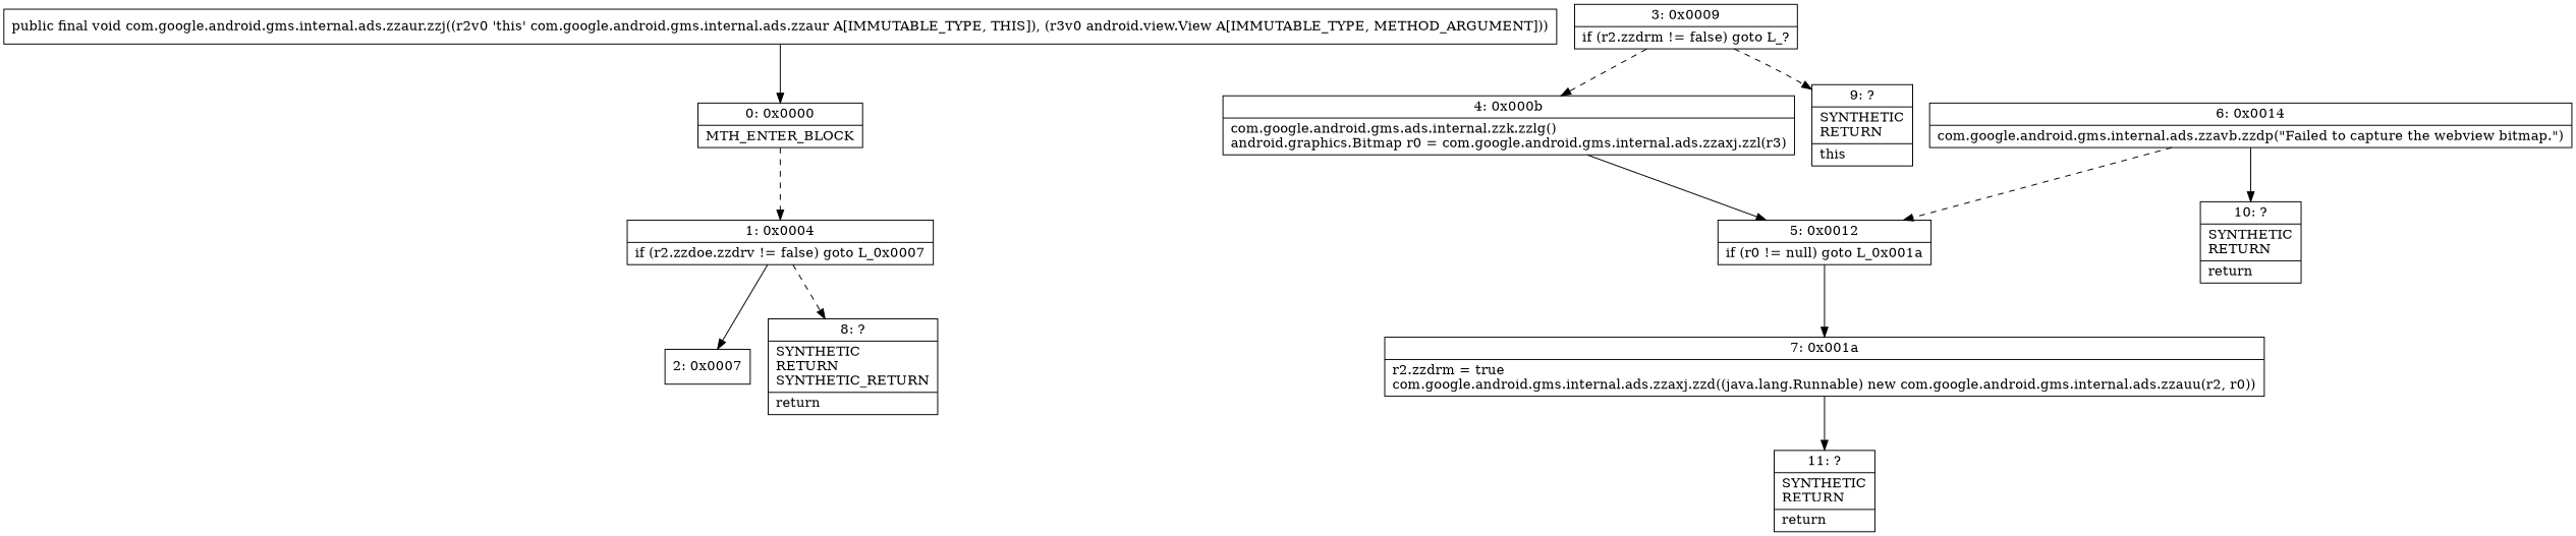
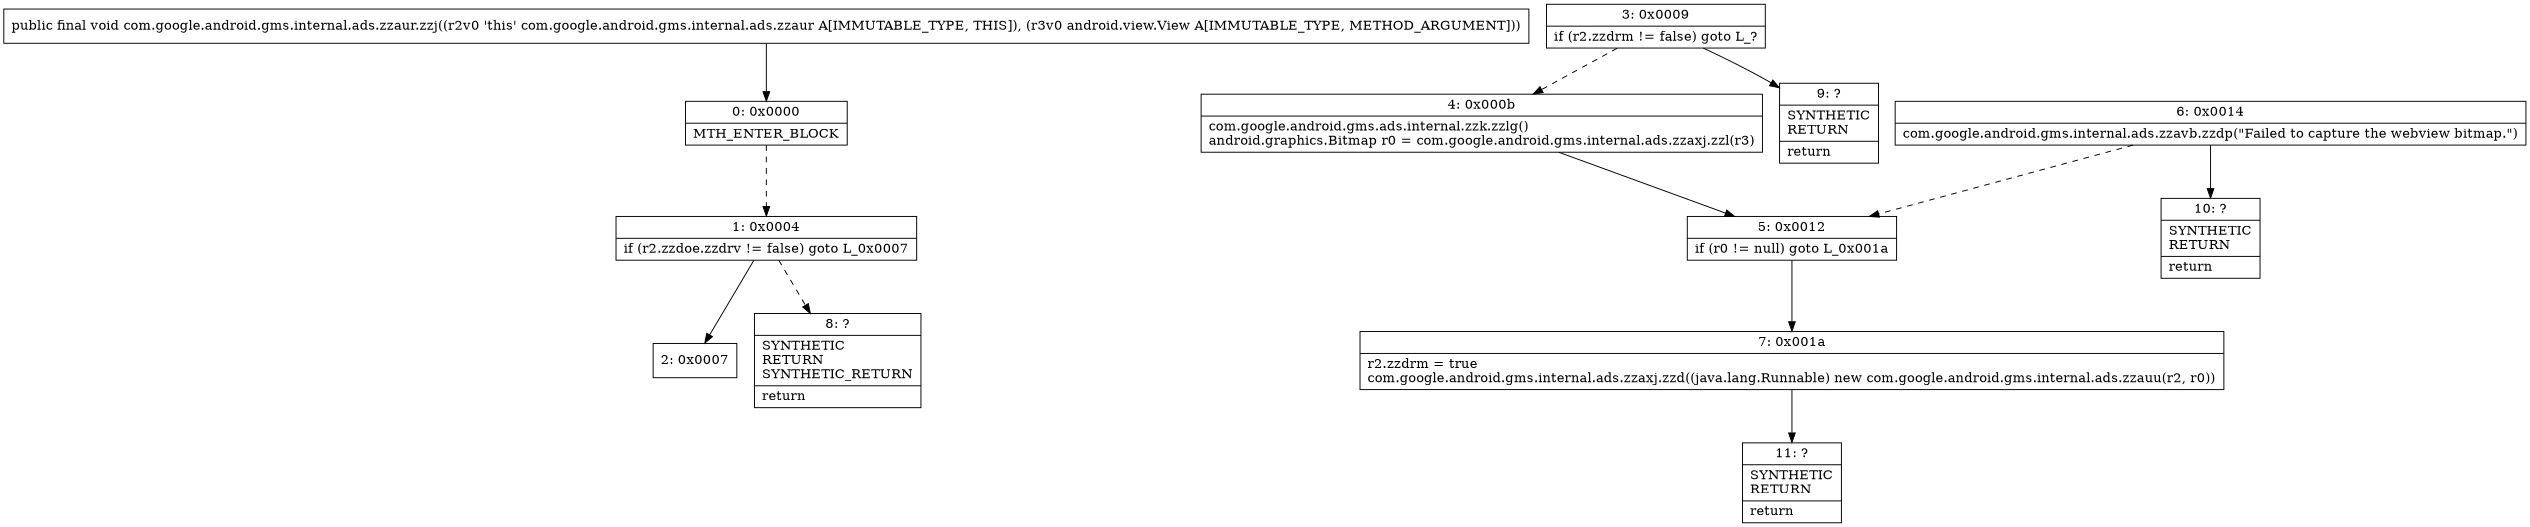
  digraph {
    node [shape=record]
    n1 [label="{0\:\ 0x0000|MTH_ENTER_BLOCK\l}"]
    n2 [label="{1\:\ 0x0004|if (r2.zzdoe.zzdrv != false) goto L_0x0007\l}"]
    n3 [label="{2\:\ 0x0007}"]
    n4 [label="{8\:\ ?|SYNTHETIC\lRETURN\lSYNTHETIC_RETURN\l|return\l}"]
    n5 [label="{3\:\ 0x0009|if (r2.zzdrm != false) goto L_?\l}"]
    n6 [label="{4\:\ 0x000b|com.google.android.gms.ads.internal.zzk.zzlg()\landroid.graphics.Bitmap r0 = com.google.android.gms.internal.ads.zzaxj.zzl(r3)\l}"]
-   n7 [label="{9\:\ ?|SYNTHETIC\lRETURN\l|this\l}"]
+   n7 [label="{9\:\ ?|SYNTHETIC\lRETURN\l|return\l}"]
    n8 [label="{5\:\ 0x0012|if (r0 != null) goto L_0x001a\l}"]
    n9 [label="{7\:\ 0x001a|r2.zzdrm = true\lcom.google.android.gms.internal.ads.zzaxj.zzd((java.lang.Runnable) new com.google.android.gms.internal.ads.zzauu(r2, r0))\l}"]
    n10 [label="{6\:\ 0x0014|com.google.android.gms.internal.ads.zzavb.zzdp(\"Failed to capture the webview bitmap.\")\l}"]
    n11 [label="{10\:\ ?|SYNTHETIC\lRETURN\l|return\l}"]
    n12 [label="{11\:\ ?|SYNTHETIC\lRETURN\l|return\l}"]
    n13 [label="{public final void com.google.android.gms.internal.ads.zzaur.zzj((r2v0 'this' com.google.android.gms.internal.ads.zzaur A[IMMUTABLE_TYPE, THIS]), (r3v0 android.view.View A[IMMUTABLE_TYPE, METHOD_ARGUMENT])) }"]
    n1 -> n2 [style=dashed]
    n2 -> n3
    n2 -> n4 [style=dashed]
    n5 -> n6 [style=dashed]
-   n5 -> n7 [style=dashed]
+   n5 -> n7
    n6 -> n8
    n8 -> n9
    n9 -> n12
    n10 -> n8 [style=dashed]
    n10 -> n11
    n13 -> n1
  }
